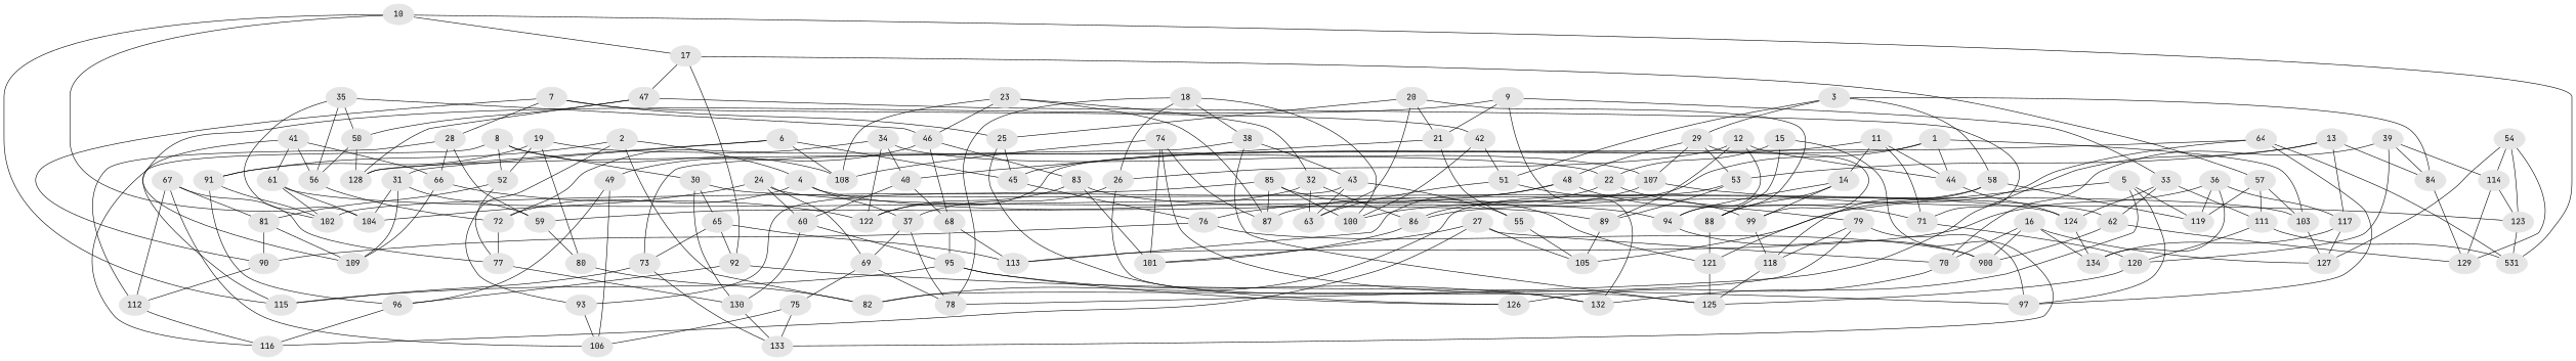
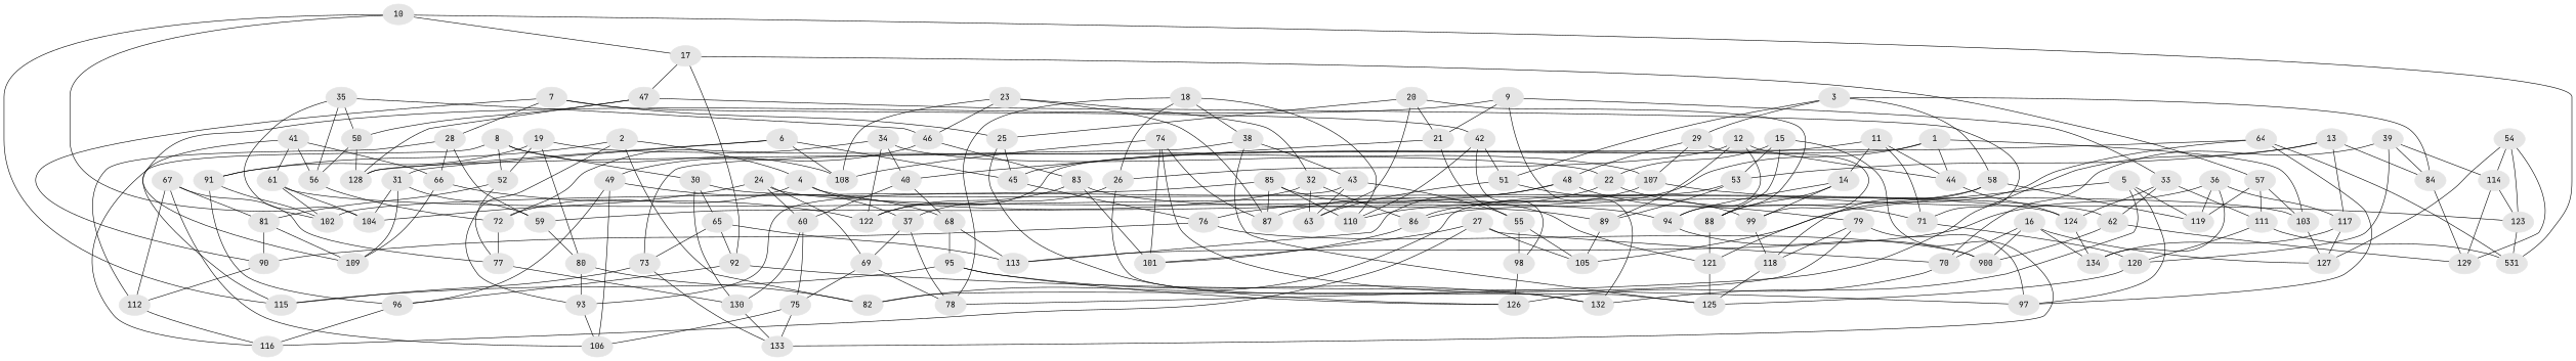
  graph {
    fontname="JetBrains Mono"
    node [color=gray90 fontname="JetBrains Mono" style=filled]
    edge [fontname="JetBrains Mono"]
    1
    44
    86
    103
    122
    124
    101
    127
    2
    4
    82
    91
    93
    37
    72
    94
    102
    96
    106
    3
    29
    51
    58
    84
    99
    48
    107
    63
    119
    118
    129
    78
    69
    77
    n35 [label=900]
    5
    97
    105
    132
    6
    31
    45
    108
    128
    109
    104
    59
    76
    7
    25
    28
    42
    90
    126
    66
    112
-   110 [label=100]
+   110
+   98
    8
    30
    52
    116
    62
    65
    130
    81
    9
    21
    33
    40
    55
    111
    10
    17
    115
    n76 [label=531]
    47
    57
    92
    11
    14
    71
    88
    120
    12
    26
    89
    13
    53
    117
    134
    121
    15
    22
    133
    87
    16
    70
    50
    18
    38
    43
    73
    125
    19
    80
    20
    60
    68
    23
    32
    46
    49
    83
    24
    75
    27
    113
    79
    123
    34
    35
    56
    36
    39
    114
    95
    41
    61
    54
    64
    67
    74
    85
    1 -- 44
    1 -- 86
    1 -- 103
    1 -- 122
    44 -- 124
    86 -- 101
    103 -- 127
    124 -- 134
    2 -- 4
    2 -- 82
    2 -- 91
    2 -- 93
    4 -- 37
    4 -- 72
    4 -- 94
    91 -- 102
    91 -- 96
    93 -- 106
    37 -- 78
    37 -- 69
    72 -- 77
    94 -- n35
    96 -- 116
    3 -- 29
    3 -- 51
    3 -- 58
    3 -- 84
    29 -- 99
    29 -- 48
    29 -- 107
    51 -- 99
    51 -- 63
    58 -- 86
    58 -- 119
    58 -- 118
    84 -- 129
    99 -- 118
    48 -- 76
    48 -- 113
    48 -- 79
    107 -- 110
    107 -- 123
    118 -- 125
    69 -- 78
    69 -- 75
    77 -- 130
    5 -- 119
    5 -- 97
    5 -- 105
    5 -- 132
    6 -- 31
    6 -- 45
    6 -- 108
    6 -- 128
    31 -- 109
    31 -- 104
    31 -- 59
    45 -- 76
    59 -- 80
    76 -- n35
    76 -- 90
    7 -- 25
    7 -- 28
    7 -- 42
    7 -- 90
    25 -- 45
    25 -- 126
    28 -- 59
    28 -- 66
    28 -- 112
    42 -- 51
    42 -- 110
+   42 -- 98
    90 -- 112
    66 -- 122
    66 -- 109
    112 -- 116
+   98 -- 126
    8 -- 108
    8 -- 30
    8 -- 52
    8 -- 116
    30 -- 62
    30 -- 65
    30 -- 130
    52 -- 77
    52 -- 81
    62 -- 129
    62 -- n35
    65 -- 92
    65 -- 73
    65 -- 113
    130 -- 133
    81 -- 109
    81 -- 90
    9 -- 132
    9 -- 109
    9 -- 21
    9 -- 33
    21 -- 40
    21 -- 55
    33 -- 124
    33 -- 62
    33 -- 111
    40 -- 60
    40 -- 68
    55 -- 105
+   55 -- 98
    111 -- n76
    111 -- 120
    10 -- 102
    10 -- 17
    10 -- 115
    10 -- n76
    17 -- 47
    17 -- 57
    17 -- 92
    47 -- 128
    47 -- 71
    47 -- 50
    57 -- 103
    57 -- 119
    57 -- 111
    92 -- 96
    92 -- 97
    11 -- 44
    11 -- 45
    11 -- 14
    11 -- 71
    14 -- 94
    14 -- 99
    14 -- 88
    71 -- 120
    88 -- 121
    120 -- 125
    12 -- 44
    12 -- 94
    12 -- 26
    12 -- 89
    26 -- 37
    26 -- 132
    89 -- 105
    13 -- 84
    13 -- 78
    13 -- 53
    13 -- 117
    53 -- 82
    53 -- 89
    117 -- 127
    117 -- 134
    121 -- 125
    15 -- 88
-   29 -- 53
+   15 -- 53
    15 -- 22
    15 -- 133
    22 -- 71
    22 -- 87
    16 -- 127
    16 -- n35
    16 -- 134
    16 -- 70
    70 -- 126
    50 -- 128
    50 -- 56
    18 -- 78
    18 -- 110
    18 -- 26
    18 -- 38
    38 -- 43
    38 -- 73
    38 -- 125
    43 -- 93
    43 -- 63
    43 -- 55
    73 -- 115
    73 -- 133
    19 -- 91
    19 -- 52
    19 -- 22
    19 -- 80
    80 -- 82
+   80 -- 93
    20 -- 63
    20 -- 25
    20 -- 21
    20 -- 88
    60 -- 130
-   60 -- 95
+   60 -- 75
    68 -- 113
    68 -- 95
    23 -- 108
    23 -- 87
    23 -- 32
    23 -- 46
    32 -- 86
    32 -- 63
    32 -- 59
    46 -- 49
    46 -- 83
    49 -- 96
    49 -- 106
-   46 -- 68
+   49 -- 68
    83 -- 122
    83 -- 101
    83 -- 89
    24 -- 103
    24 -- 69
    24 -- 104
    24 -- 60
    75 -- 106
    75 -- 133
    27 -- 101
    27 -- 105
    27 -- 116
    27 -- 70
    79 -- 82
    79 -- 118
    79 -- 97
    123 -- n76
    34 -- 122
    34 -- 72
    34 -- 107
    34 -- 40
    35 -- 104
    35 -- 50
    35 -- 46
    35 -- 56
    56 -- 72
    36 -- 119
    36 -- 117
    36 -- 134
    36 -- 113
    39 -- 84
    39 -- 120
    39 -- 70
    39 -- 114
    114 -- 129
    114 -- 123
    95 -- 132
    95 -- 126
    95 -- 115
    41 -- 66
    41 -- 115
    41 -- 56
    41 -- 61
    61 -- 124
    61 -- 102
    61 -- 104
    54 -- 127
    54 -- 129
    54 -- 123
    54 -- 114
    64 -- 97
    64 -- 128
    64 -- n76
    64 -- 121
    67 -- 106
    67 -- 77
    67 -- 112
    67 -- 81
    74 -- 101
    74 -- 108
    74 -- 87
    74 -- 125
    85 -- 102
    85 -- 110
    85 -- 121
    85 -- 87
  }
